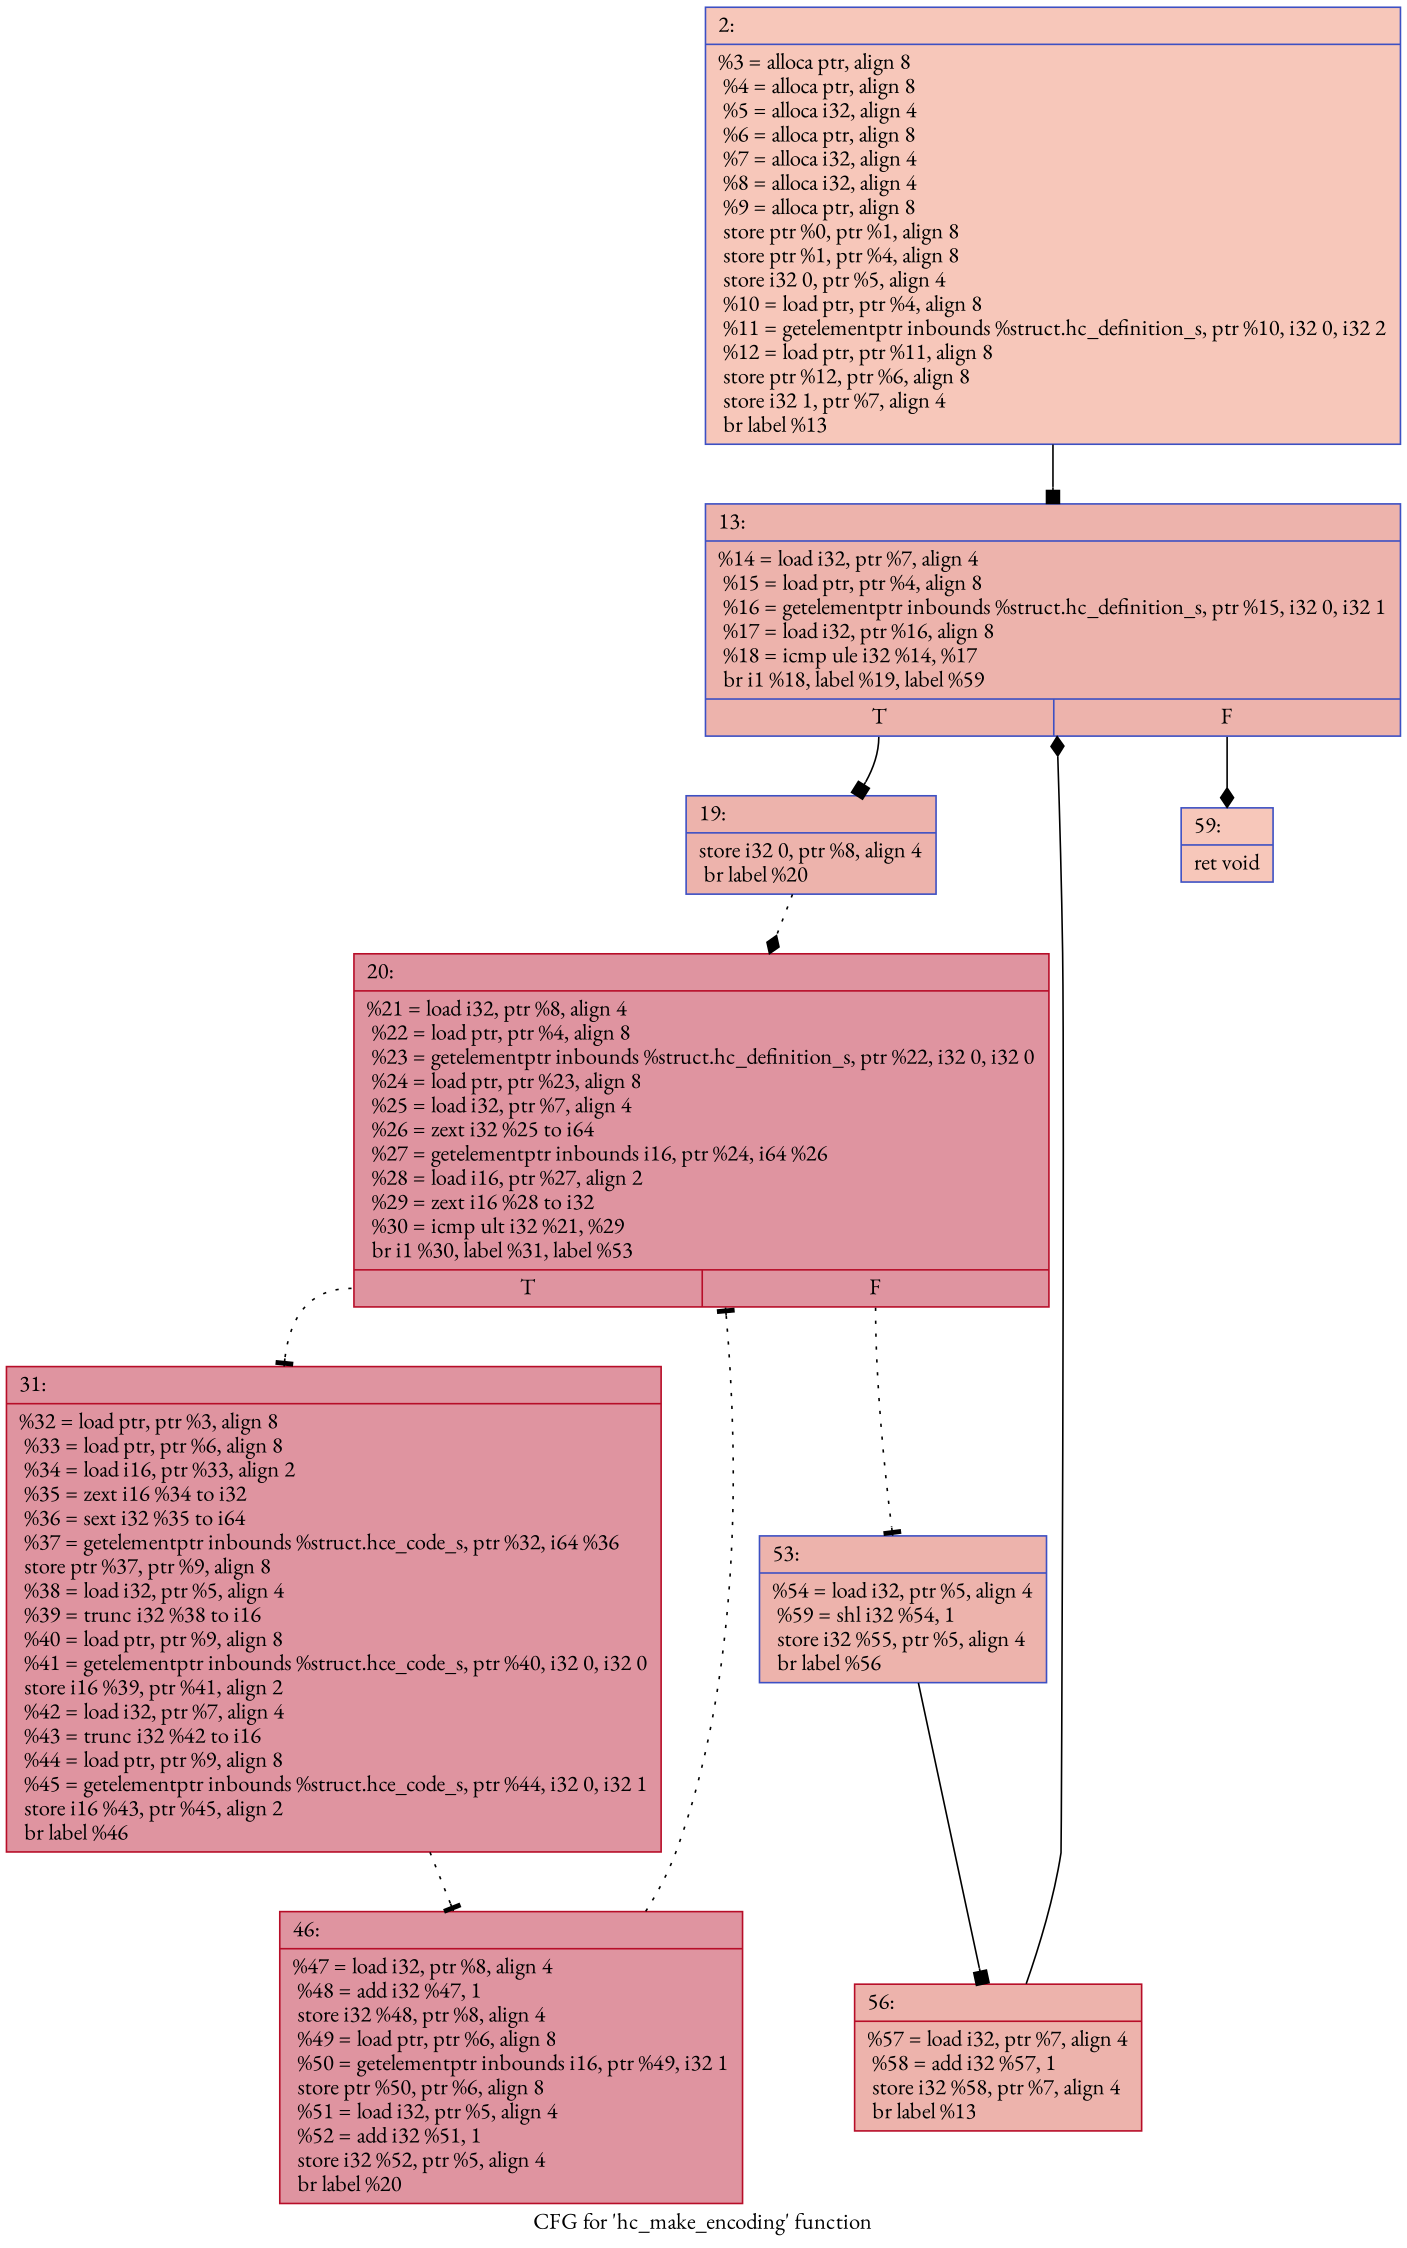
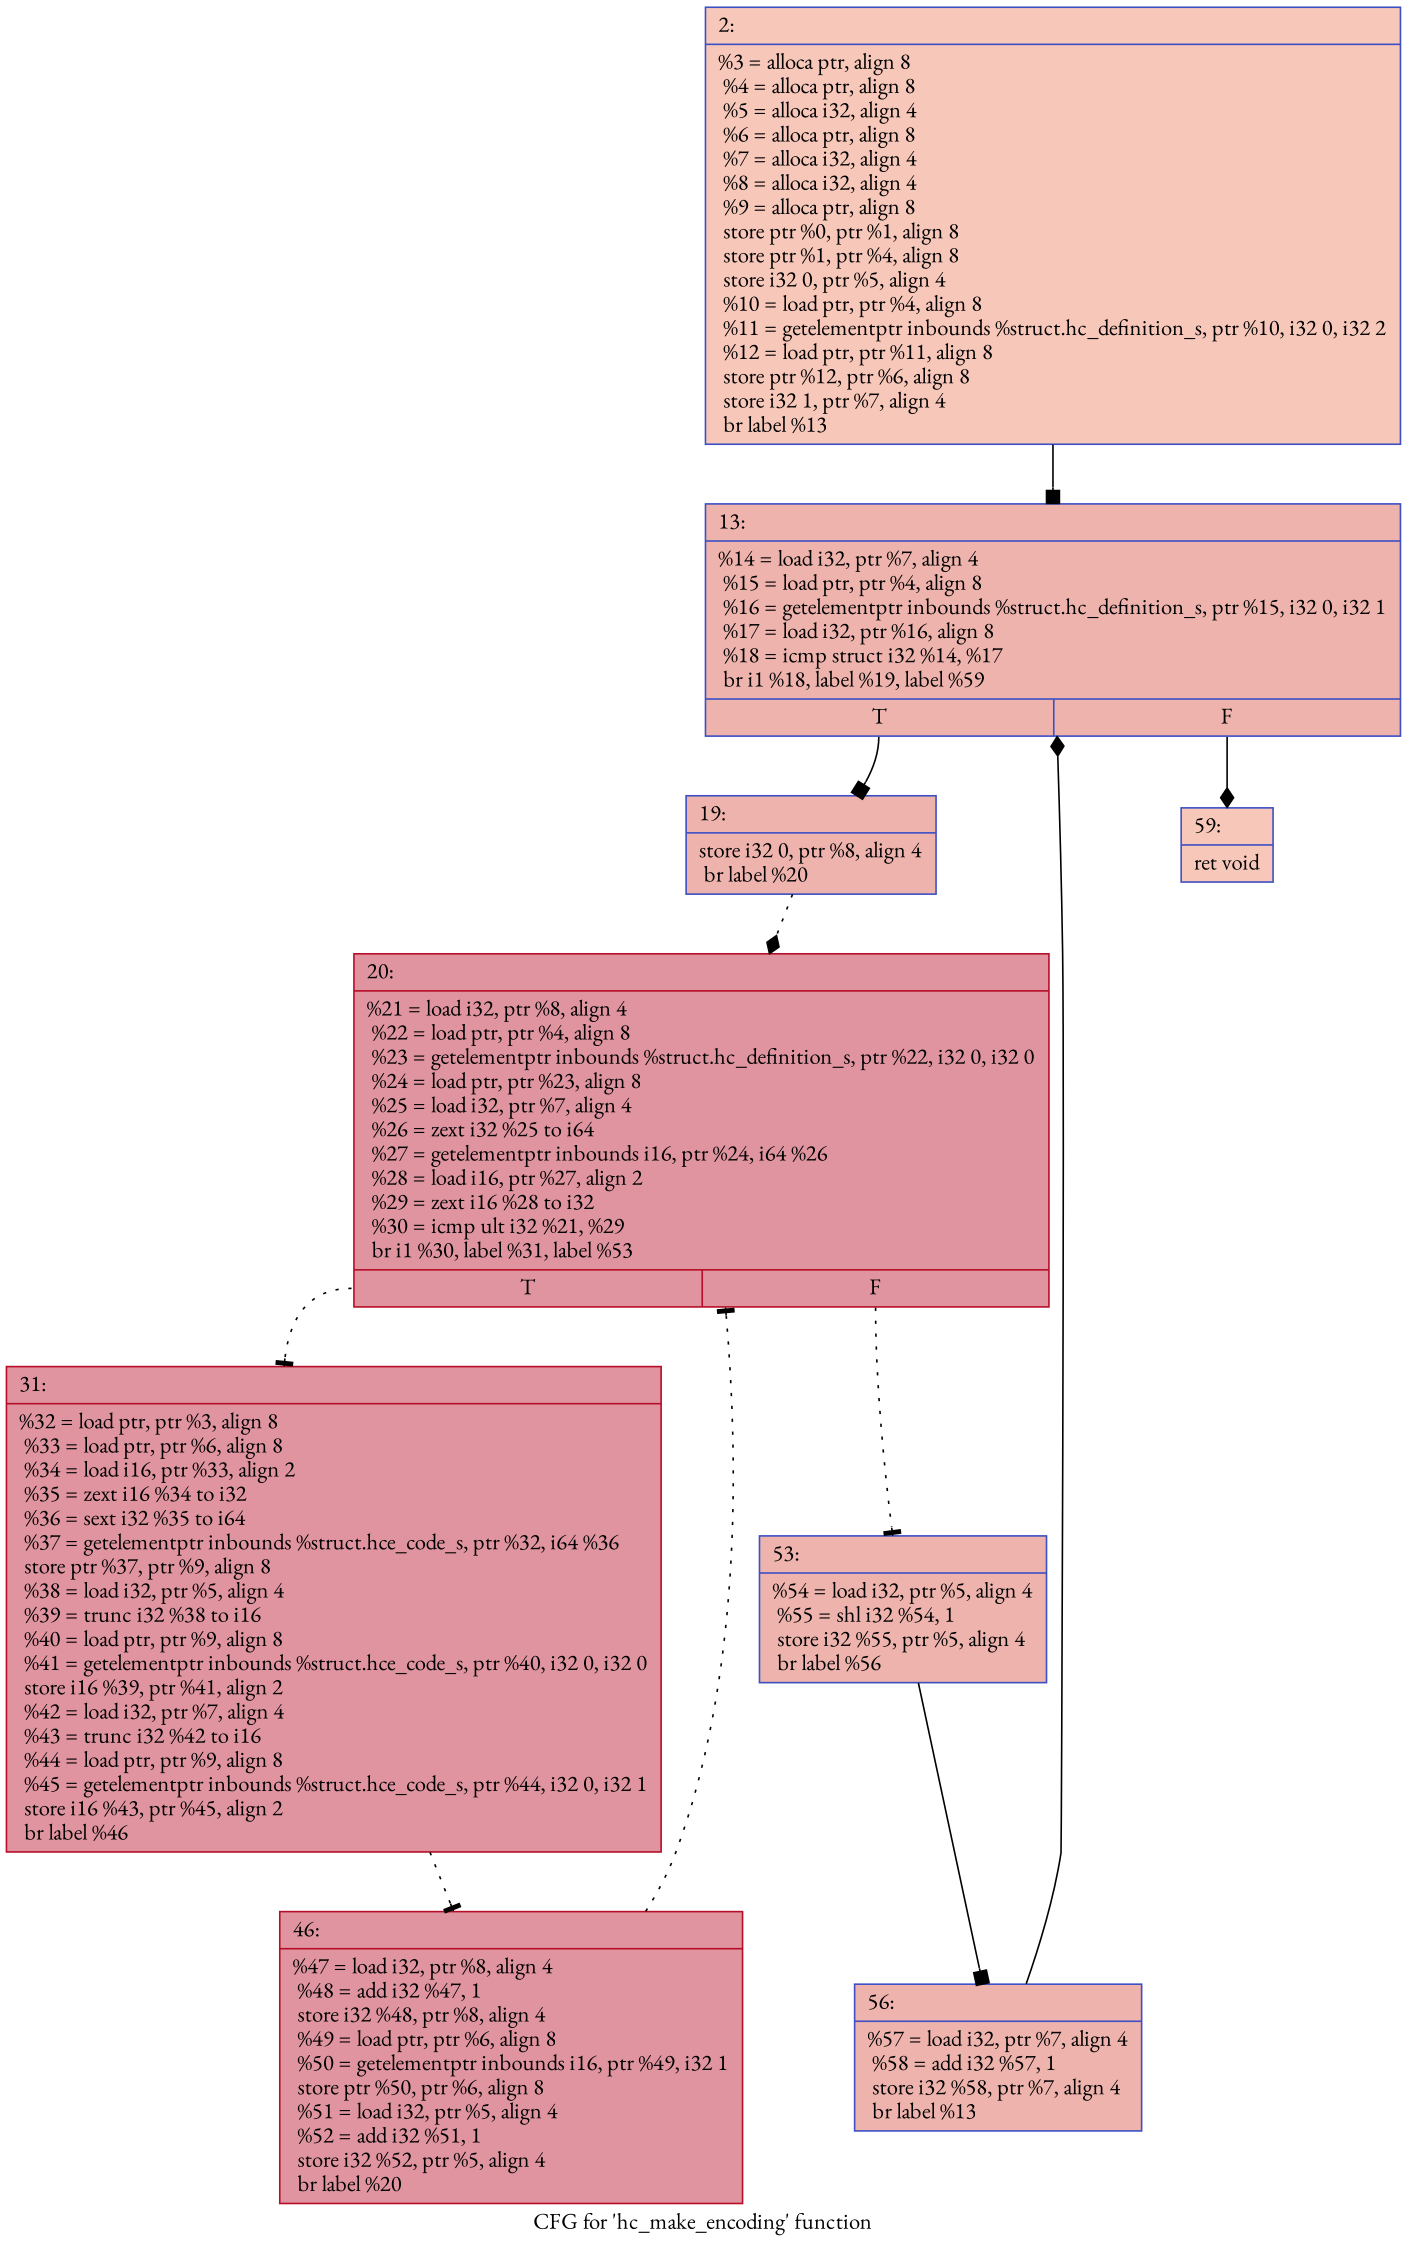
  digraph {
    fontname="EB Garamond"
    label="CFG for 'hc_make_encoding' function"
    node [color="#3d50c3ff" fillcolor="#d6524470" fontname="EB Garamond" shape=record style=filled]
    edge [arrowhead=tee fontname="EB Garamond" style=solid]
    n1 [fillcolor="#ec7f6370" label="{2:\l|  %3 = alloca ptr, align 8\l  %4 = alloca ptr, align 8\l  %5 = alloca i32, align 4\l  %6 = alloca ptr, align 8\l  %7 = alloca i32, align 4\l  %8 = alloca i32, align 4\l  %9 = alloca ptr, align 8\l  store ptr %0, ptr %1, align 8\l  store ptr %1, ptr %4, align 8\l  store i32 0, ptr %5, align 4\l  %10 = load ptr, ptr %4, align 8\l  %11 = getelementptr inbounds %struct.hc_definition_s, ptr %10, i32 0, i32 2\l  %12 = load ptr, ptr %11, align 8\l  store ptr %12, ptr %6, align 8\l  store i32 1, ptr %7, align 4\l  br label %13\l}"]
-   n2 [label="{13:\l|  %14 = load i32, ptr %7, align 4\l  %15 = load ptr, ptr %4, align 8\l  %16 = getelementptr inbounds %struct.hc_definition_s, ptr %15, i32 0, i32 1\l  %17 = load i32, ptr %16, align 8\l  %18 = icmp ule i32 %14, %17\l  br i1 %18, label %19, label %59\l|{<s0>T|<s1>F}}"]
+   n2 [label="{13:\l|  %14 = load i32, ptr %7, align 4\l  %15 = load ptr, ptr %4, align 8\l  %16 = getelementptr inbounds %struct.hc_definition_s, ptr %15, i32 0, i32 1\l  %17 = load i32, ptr %16, align 8\l  %18 = icmp struct i32 %14, %17\l  br i1 %18, label %19, label %59\l|{<s0>T|<s1>F}}"]
    n3 [label="{19:\l|  store i32 0, ptr %8, align 4\l  br label %20\l}"]
    n4 [fillcolor="#ec7f6370" label="{59:\l|  ret void\l}"]
    n5 [color="#b70d28ff" fillcolor="#b70d2870" label="{20:\l|  %21 = load i32, ptr %8, align 4\l  %22 = load ptr, ptr %4, align 8\l  %23 = getelementptr inbounds %struct.hc_definition_s, ptr %22, i32 0, i32 0\l  %24 = load ptr, ptr %23, align 8\l  %25 = load i32, ptr %7, align 4\l  %26 = zext i32 %25 to i64\l  %27 = getelementptr inbounds i16, ptr %24, i64 %26\l  %28 = load i16, ptr %27, align 2\l  %29 = zext i16 %28 to i32\l  %30 = icmp ult i32 %21, %29\l  br i1 %30, label %31, label %53\l|{<s0>T|<s1>F}}"]
    n6 [color="#b70d28ff" fillcolor="#b70d2870" label="{31:\l|  %32 = load ptr, ptr %3, align 8\l  %33 = load ptr, ptr %6, align 8\l  %34 = load i16, ptr %33, align 2\l  %35 = zext i16 %34 to i32\l  %36 = sext i32 %35 to i64\l  %37 = getelementptr inbounds %struct.hce_code_s, ptr %32, i64 %36\l  store ptr %37, ptr %9, align 8\l  %38 = load i32, ptr %5, align 4\l  %39 = trunc i32 %38 to i16\l  %40 = load ptr, ptr %9, align 8\l  %41 = getelementptr inbounds %struct.hce_code_s, ptr %40, i32 0, i32 0\l  store i16 %39, ptr %41, align 2\l  %42 = load i32, ptr %7, align 4\l  %43 = trunc i32 %42 to i16\l  %44 = load ptr, ptr %9, align 8\l  %45 = getelementptr inbounds %struct.hce_code_s, ptr %44, i32 0, i32 1\l  store i16 %43, ptr %45, align 2\l  br label %46\l}"]
-   n7 [label="{53:\l|  %54 = load i32, ptr %5, align 4\l  %59 = shl i32 %54, 1\l  store i32 %55, ptr %5, align 4\l  br label %56\l}"]
+   n7 [label="{53:\l|  %54 = load i32, ptr %5, align 4\l  %55 = shl i32 %54, 1\l  store i32 %55, ptr %5, align 4\l  br label %56\l}"]
    n8 [color="#b70d28ff" fillcolor="#b70d2870" label="{46:\l|  %47 = load i32, ptr %8, align 4\l  %48 = add i32 %47, 1\l  store i32 %48, ptr %8, align 4\l  %49 = load ptr, ptr %6, align 8\l  %50 = getelementptr inbounds i16, ptr %49, i32 1\l  store ptr %50, ptr %6, align 8\l  %51 = load i32, ptr %5, align 4\l  %52 = add i32 %51, 1\l  store i32 %52, ptr %5, align 4\l  br label %20\l}"]
-   n9 [color="#b70d28ff" label="{56:\l|  %57 = load i32, ptr %7, align 4\l  %58 = add i32 %57, 1\l  store i32 %58, ptr %7, align 4\l  br label %13\l}"]
+   n9 [label="{56:\l|  %57 = load i32, ptr %7, align 4\l  %58 = add i32 %57, 1\l  store i32 %58, ptr %7, align 4\l  br label %13\l}"]
    n1 -> n2 [arrowhead=box]
    n2 -> n3 [arrowhead=box tailport=s0]
    n2 -> n4 [arrowhead=diamond tailport=s1]
    n3 -> n5 [arrowhead=diamond style=dotted]
    n5 -> n6 [style=dotted tailport=s0]
    n5 -> n7 [style=dotted tailport=s1]
    n6 -> n8 [style=dotted]
    n7 -> n9 [arrowhead=box]
    n8 -> n5 [style=dotted]
    n9 -> n2 [arrowhead=diamond]
  }
